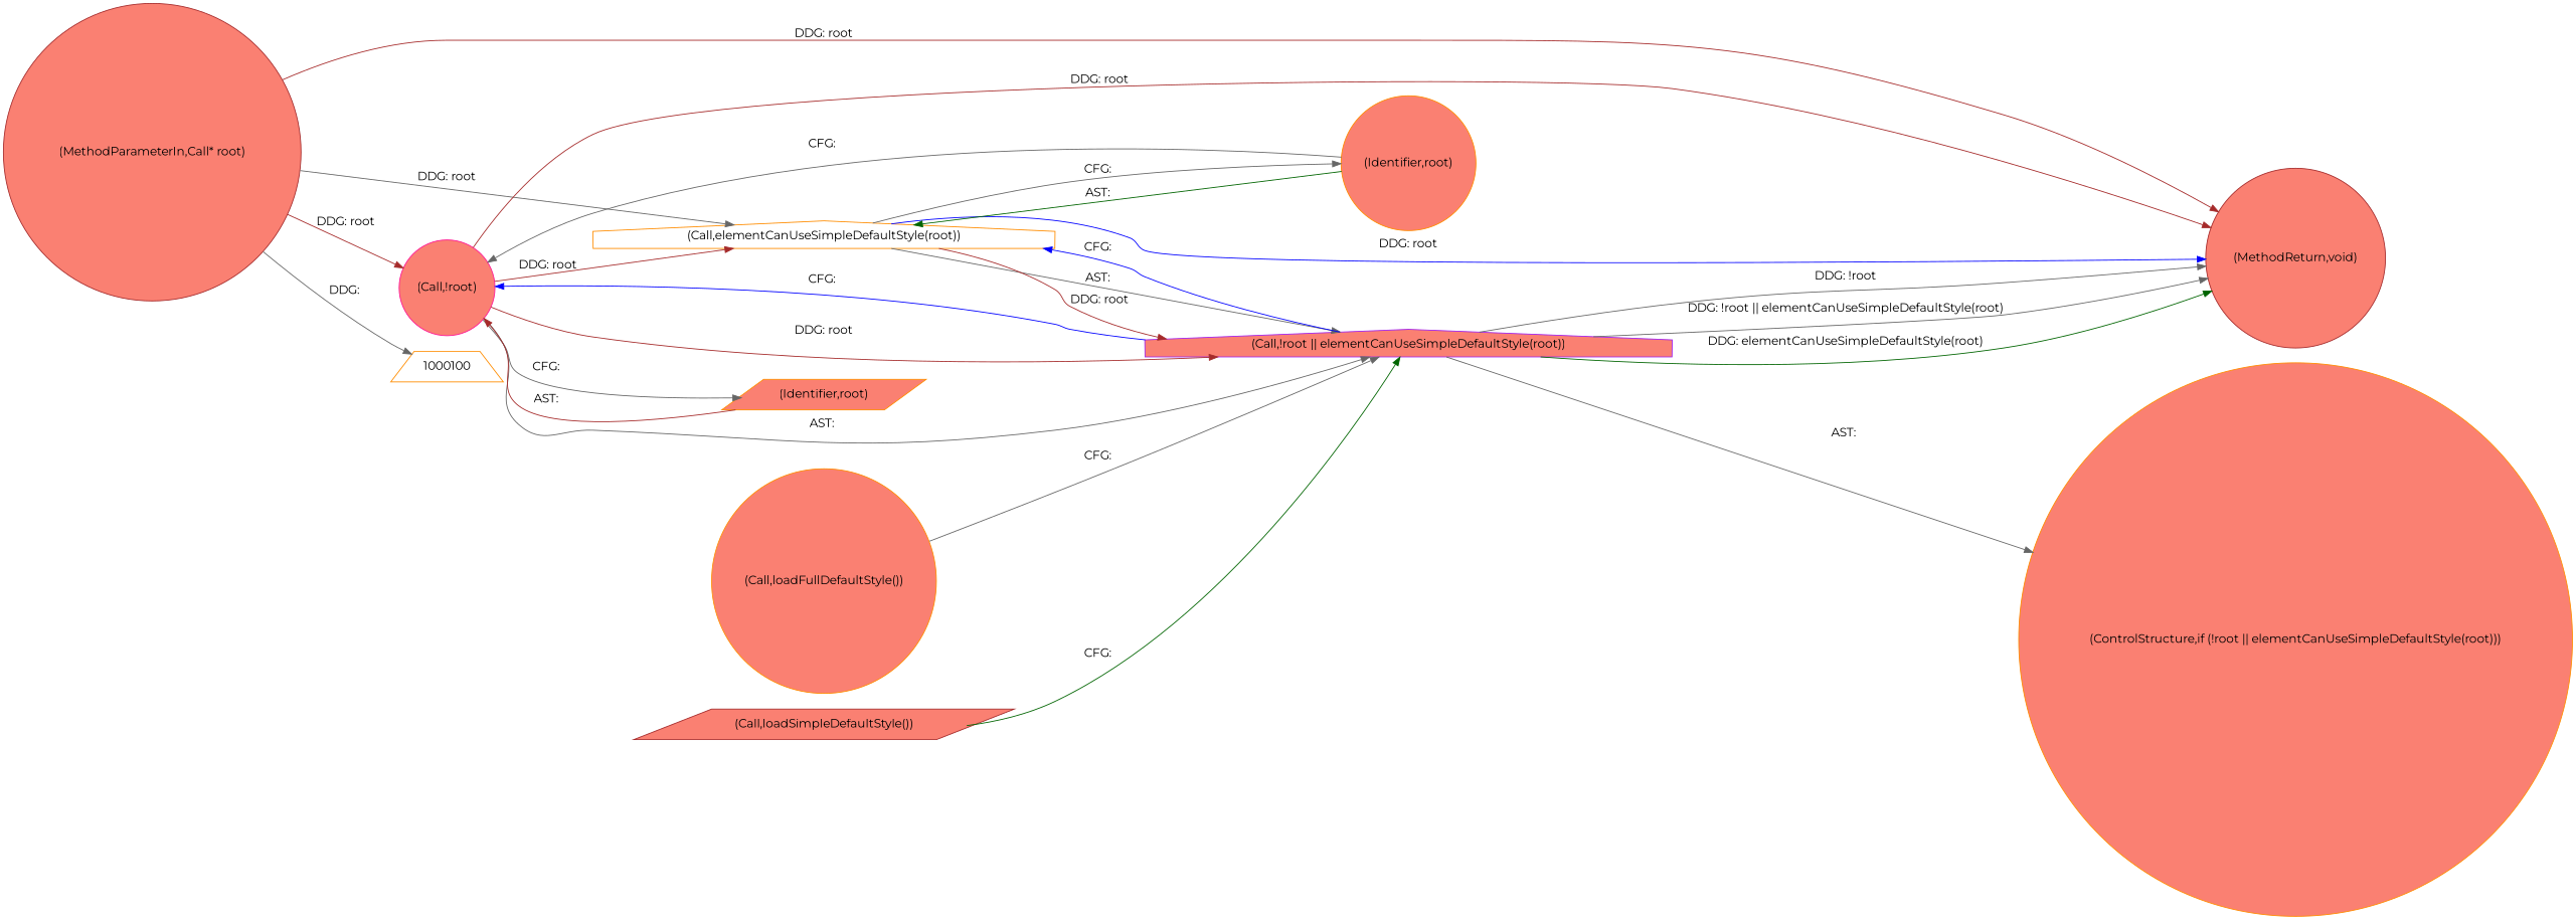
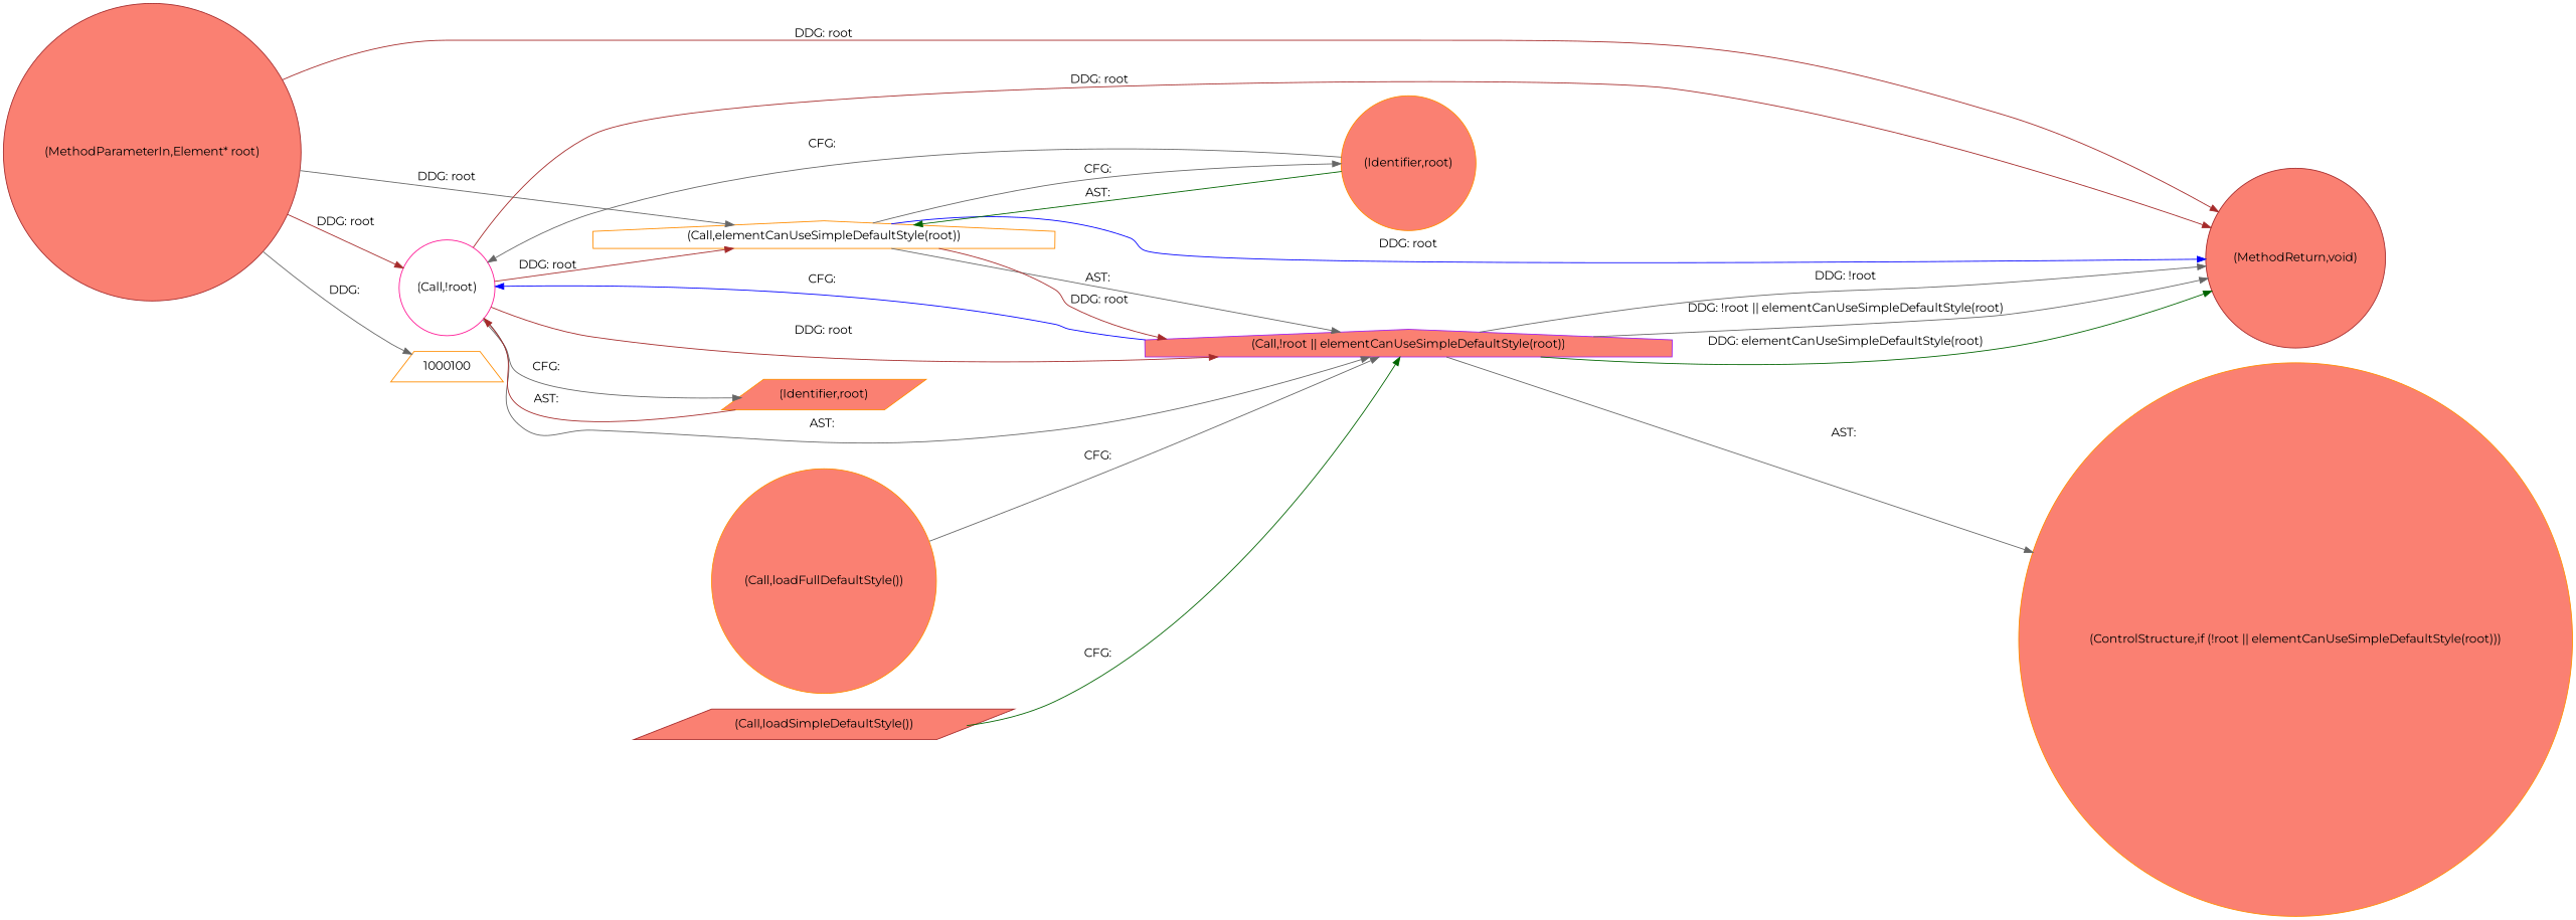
  digraph {
    fontname=Montserrat
    rankdir=LR
    node [color=darkorange fillcolor=salmon fontname=Montserrat shape=circle style=filled]
    edge [color=gray40 fontname=Montserrat]
-   n1 [color=brown label="(MethodParameterIn,Call* root)"]
-   n2 [color=deeppink label="(Call,!root)"]
+   n1 [color=brown label="(MethodParameterIn,Element* root)"]
+   n2 [color=deeppink fillcolor=white label="(Call,!root)"]
    n3 [fillcolor=white label="(Call,elementCanUseSimpleDefaultStyle(root))" shape=house]
    n4 [color=brown label="(MethodReturn,void)"]
    1000100 [fillcolor=white shape=trapezium]
    n6 [color=purple label="(Call,!root || elementCanUseSimpleDefaultStyle(root))" shape=house]
    n7 [label="(Identifier,root)" shape=parallelogram]
    n8 [label="(Identifier,root)"]
    n9 [label="(ControlStructure,if (!root || elementCanUseSimpleDefaultStyle(root)))"]
    n10 [color=brown label="(Call,loadSimpleDefaultStyle())" shape=parallelogram]
    n11 [label="(Call,loadFullDefaultStyle())"]
    n1 -> n2 [color=brown label="DDG: root"]
    n1 -> n3 [label="DDG: root"]
    n1 -> n4 [color=brown label="DDG: root"]
    n1 -> 1000100 [label="DDG: "]
    n2 -> n3 [color=brown label="DDG: root"]
    n2 -> n4 [color=brown label="DDG: root"]
    n2 -> n6 [label="AST: "]
    n2 -> n6 [color=brown label="DDG: root"]
    n2 -> n7 [label="CFG: "]
    n3 -> n4 [color=blue label="DDG: root"]
    n3 -> n6 [label="AST: "]
    n3 -> n6 [color=brown label="DDG: root"]
    n3 -> n8 [label="CFG: "]
    n6 -> n2 [color=blue label="CFG: "]
-   n6 -> n3 [color=blue label="CFG: "]
    n6 -> n4 [label="DDG: !root || elementCanUseSimpleDefaultStyle(root)"]
    n6 -> n4 [color=darkgreen label="DDG: elementCanUseSimpleDefaultStyle(root)"]
    n6 -> n4 [label="DDG: !root"]
    n6 -> n9 [label="AST: "]
    n7 -> n2 [color=brown label="AST: "]
    n8 -> n2 [label="CFG: "]
    n8 -> n3 [color=darkgreen label="AST: "]
    n10 -> n6 [color=darkgreen label="CFG: "]
    n11 -> n6 [label="CFG: "]
  }
